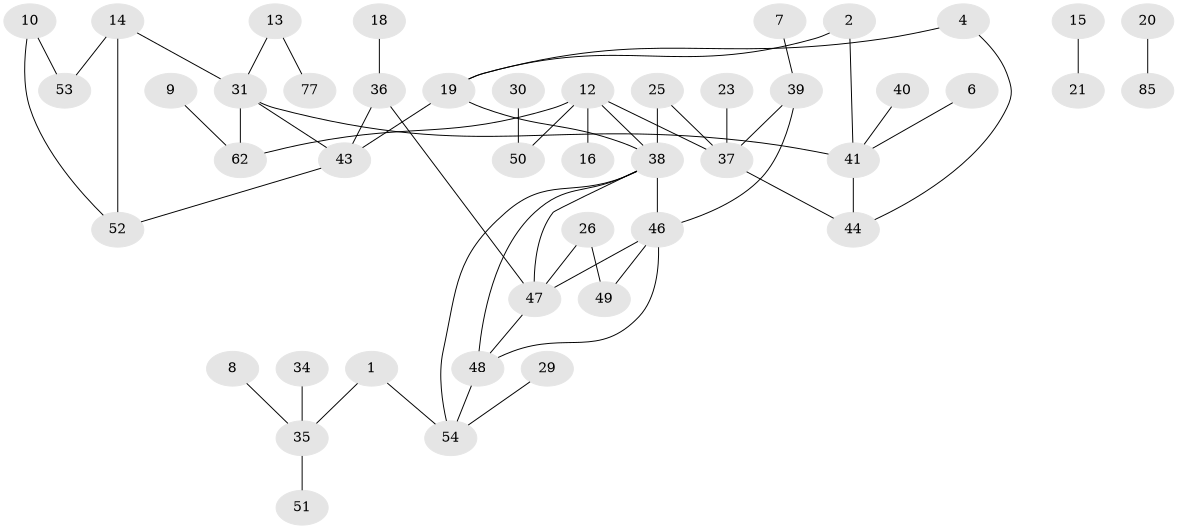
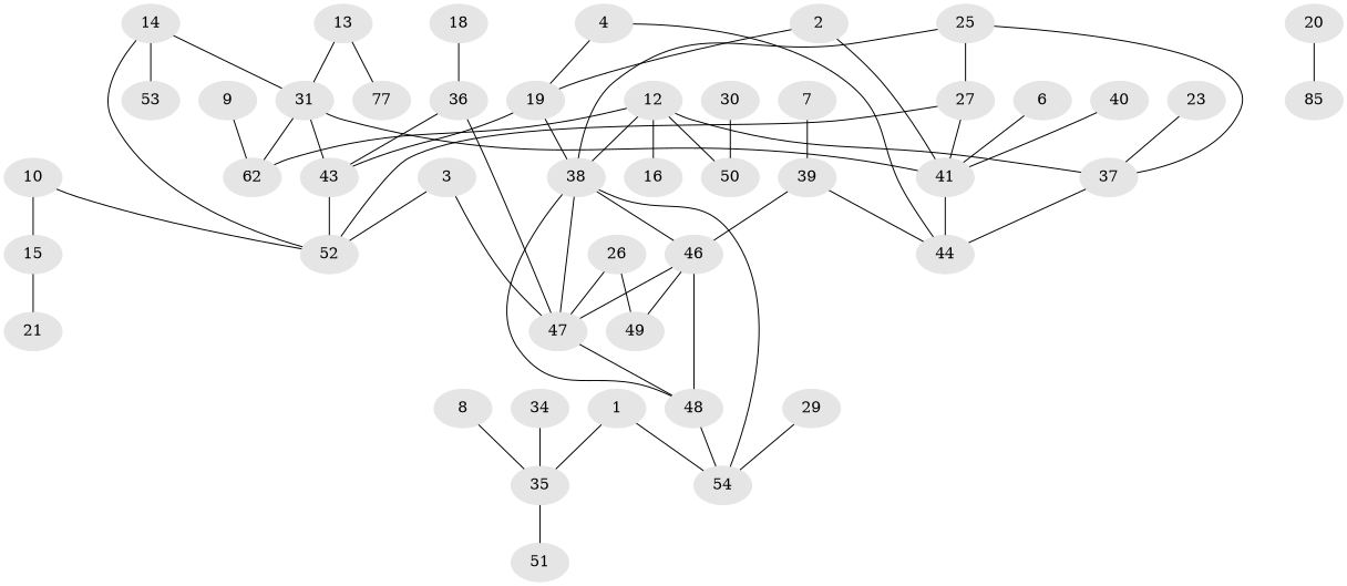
  graph {
    node [color=gray90 style=filled]
    edge [weight=1.0]
    1
    35
    54
    51
    2
    19
    41
    38
    43
+   3
    47
    52
    48
    4
    44
    39
    46
    6
    7
    8
    n21 [label=62]
    9
    15
    21
    10
    12
    16
    37
    50
    n30 [label=77]
    13
    31
    14
    53
    18
    36
    n37 [label=85]
    20
    23
    25
+   27
    26
    49
    29
    30
    34
    40
    1 -- 35
    1 -- 54
    35 -- 51
    2 -- 19
    2 -- 41
    19 -- 38
    19 -- 43
    41 -- 44 [weight=2.0]
    38 -- 54
    38 -- 47
    38 -- 48
    38 -- 46
    43 -- 52
+   3 -- 47
+   3 -- 52
    47 -- 48
    48 -- 54
    4 -- 19
    4 -- 44
-   39 -- 37
+   39 -- 44
    39 -- 46
    46 -- 47
    46 -- 48
    46 -- 49
    6 -- 41
    7 -- 39
    8 -- 35
    9 -- n21
    15 -- 21
    10 -- 52
-   10 -- 53
+   10 -- 15
    12 -- 38
    12 -- n21
    12 -- 16
    12 -- 37
    12 -- 50
    37 -- 44
    13 -- n30
    13 -- 31
    31 -- 41
    31 -- 43
    31 -- n21
    14 -- 52
    14 -- 31
    14 -- 53
    18 -- 36
    36 -- 43
    36 -- 47
    20 -- n37
    23 -- 37
    25 -- 38
    25 -- 37
+   25 -- 27
+   27 -- 41
+   27 -- 52
    26 -- 47
    26 -- 49
    29 -- 54
    30 -- 50
    34 -- 35
    40 -- 41
  }
